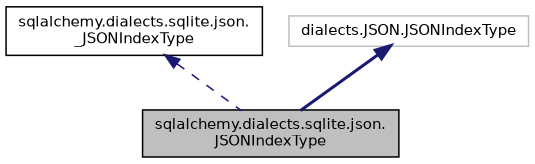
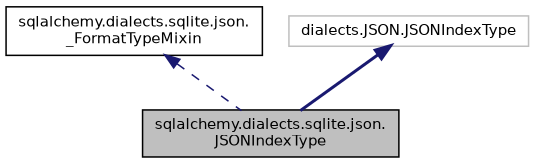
  digraph {
    node [color=black fillcolor=white fontname=Helvetica fontsize=10 shape=record style=filled]
    edge [color=midnightblue dir=back fontname=Helvetica fontsize=10 labelfontname=Helvetica labelfontsize=10]
    n1 [fillcolor=grey75 fontcolor=black height=0.2 label="sqlalchemy.dialects.sqlite.json.\lJSONIndexType" width=0.4]
-   n2 [height=0.2 label="sqlalchemy.dialects.sqlite.json.\l_JSONIndexType" width=0.4]
+   n2 [height=0.2 label="sqlalchemy.dialects.sqlite.json.\l_FormatTypeMixin" width=0.4]
    n3 [color=grey75 height=0.2 label="dialects.JSON.JSONIndexType" width=0.4]
    n2 -> n1 [style=dashed]
    n3 -> n1 [style=bold]
  }
